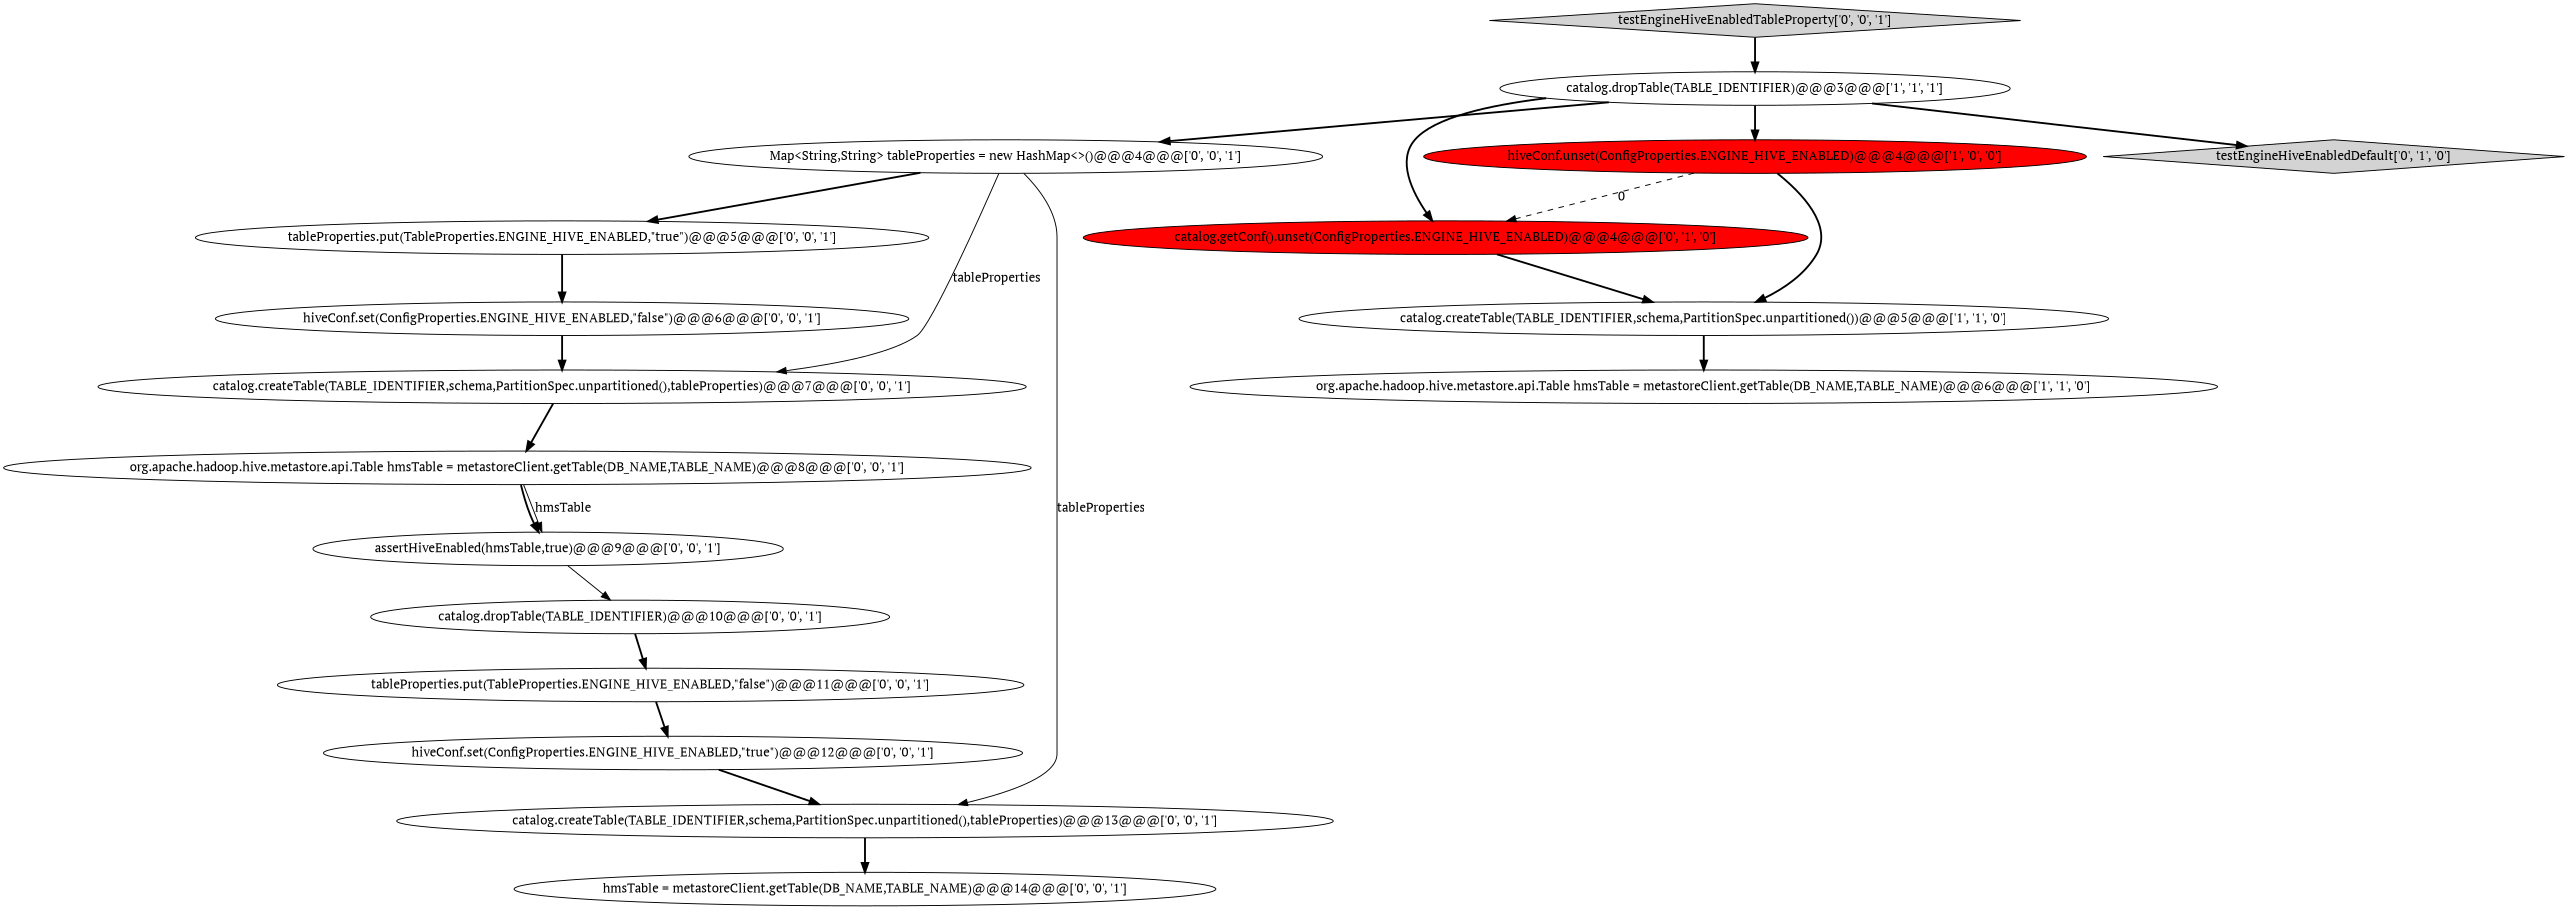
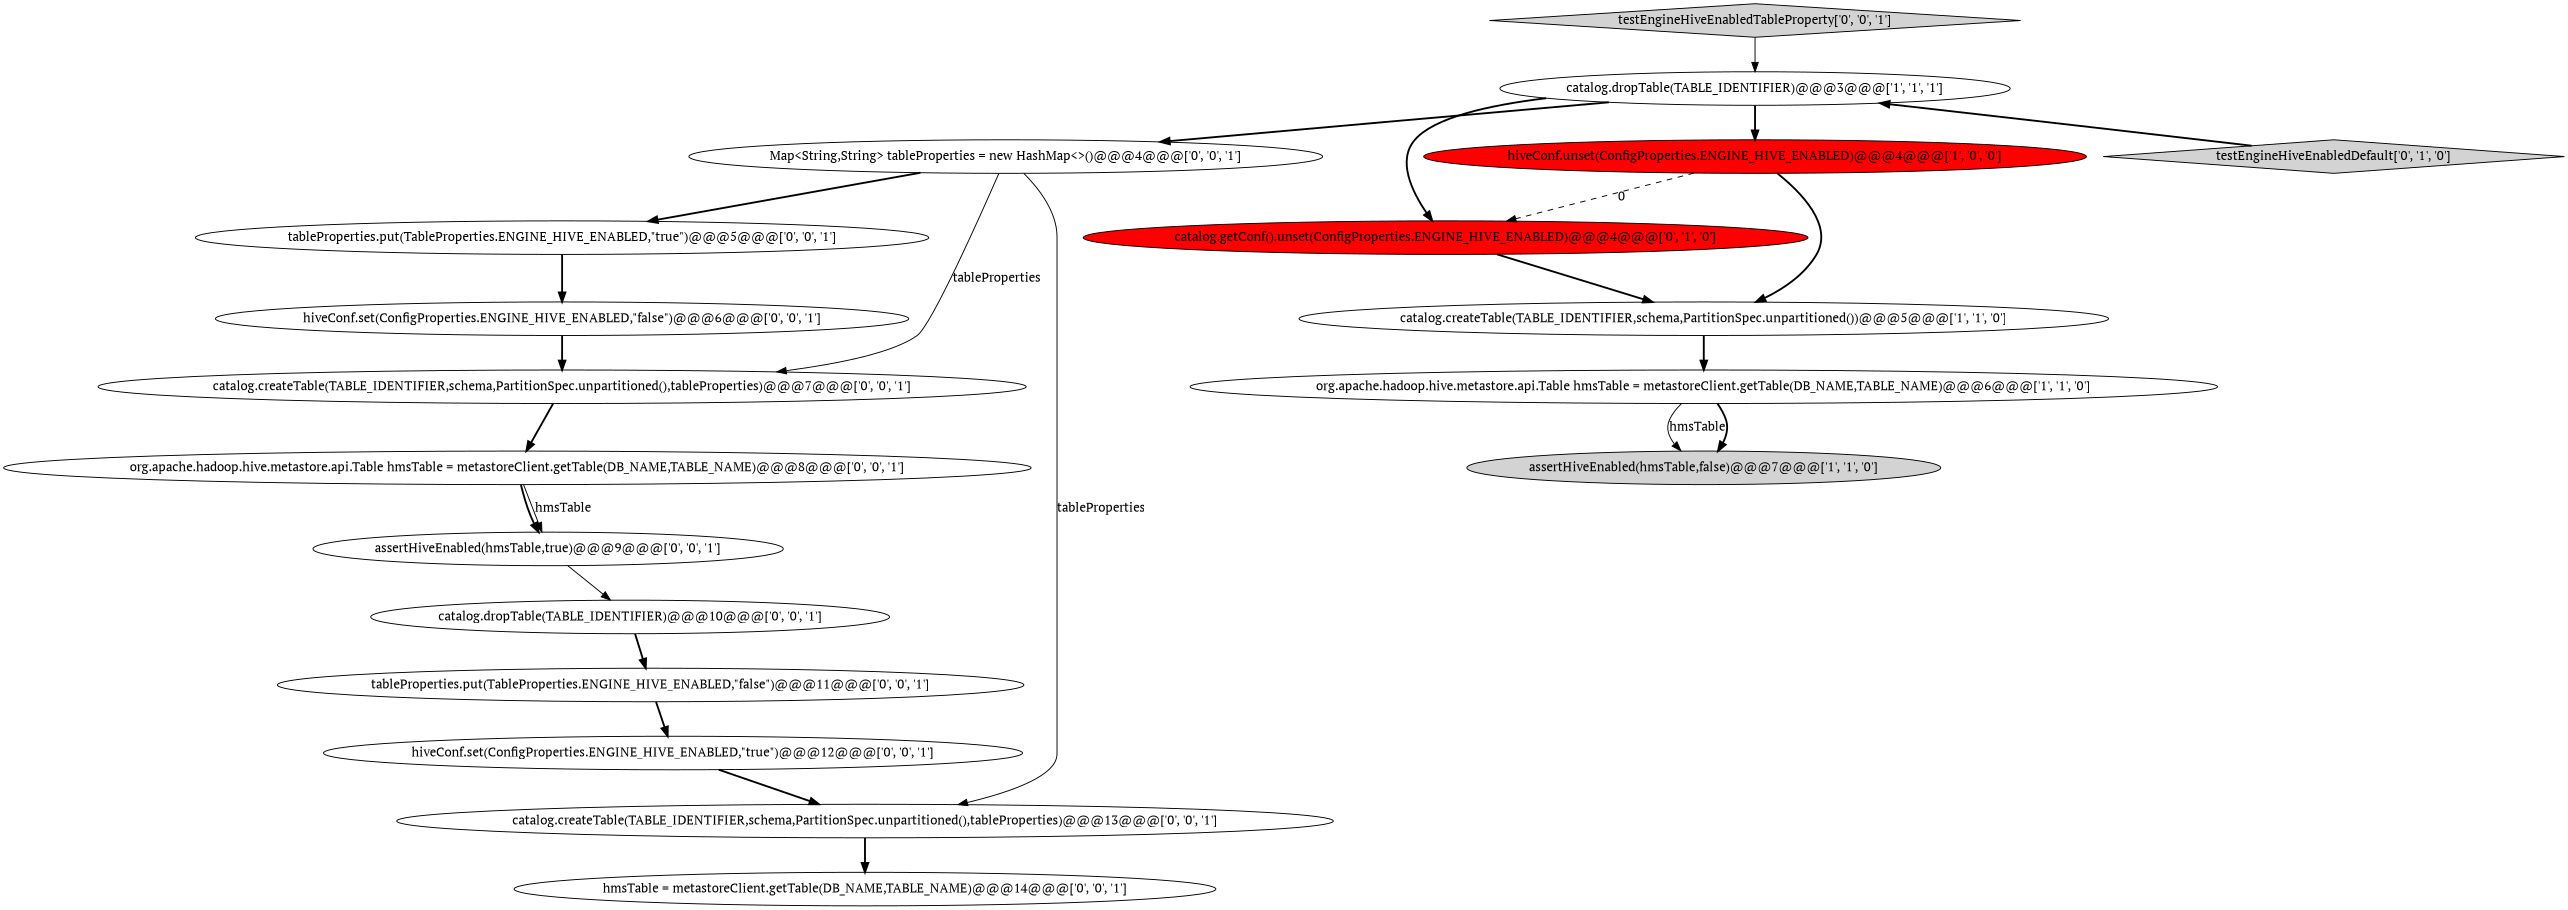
  digraph {
    fontname="PT Serif"
    node [fillcolor=white fontname="PT Serif" shape=ellipse style=filled]
    edge [fontname="PT Serif" style=bold]
    n1 [label="hiveConf.set(ConfigProperties.ENGINE_HIVE_ENABLED,\"false\")@@@6@@@['0', '0', '1']"]
    n2 [label="catalog.createTable(TABLE_IDENTIFIER,schema,PartitionSpec.unpartitioned(),tableProperties)@@@7@@@['0', '0', '1']"]
    n3 [label="org.apache.hadoop.hive.metastore.api.Table hmsTable = metastoreClient.getTable(DB_NAME,TABLE_NAME)@@@8@@@['0', '0', '1']"]
    n4 [label="tableProperties.put(TableProperties.ENGINE_HIVE_ENABLED,\"false\")@@@11@@@['0', '0', '1']"]
    n5 [label="hiveConf.set(ConfigProperties.ENGINE_HIVE_ENABLED,\"true\")@@@12@@@['0', '0', '1']"]
    n6 [label="catalog.createTable(TABLE_IDENTIFIER,schema,PartitionSpec.unpartitioned(),tableProperties)@@@13@@@['0', '0', '1']"]
    n7 [label="catalog.dropTable(TABLE_IDENTIFIER)@@@3@@@['1', '1', '1']"]
    n8 [fillcolor=red label="catalog.getConf().unset(ConfigProperties.ENGINE_HIVE_ENABLED)@@@4@@@['0', '1', '0']"]
    n9 [fillcolor=red label="hiveConf.unset(ConfigProperties.ENGINE_HIVE_ENABLED)@@@4@@@['1', '0', '0']"]
    n10 [label="Map<String,String> tableProperties = new HashMap<>()@@@4@@@['0', '0', '1']"]
    n11 [label="catalog.createTable(TABLE_IDENTIFIER,schema,PartitionSpec.unpartitioned())@@@5@@@['1', '1', '0']"]
    n12 [label="tableProperties.put(TableProperties.ENGINE_HIVE_ENABLED,\"true\")@@@5@@@['0', '0', '1']"]
+   n13 [fillcolor=lightgray label="assertHiveEnabled(hmsTable,false)@@@7@@@['1', '1', '0']"]
    n14 [label="assertHiveEnabled(hmsTable,true)@@@9@@@['0', '0', '1']"]
    n15 [label="catalog.dropTable(TABLE_IDENTIFIER)@@@10@@@['0', '0', '1']"]
    n16 [fillcolor=lightgray label="testEngineHiveEnabledTableProperty['0', '0', '1']" shape=diamond]
    n17 [label="hmsTable = metastoreClient.getTable(DB_NAME,TABLE_NAME)@@@14@@@['0', '0', '1']"]
    n18 [label="org.apache.hadoop.hive.metastore.api.Table hmsTable = metastoreClient.getTable(DB_NAME,TABLE_NAME)@@@6@@@['1', '1', '0']"]
    n19 [fillcolor=lightgray label="testEngineHiveEnabledDefault['0', '1', '0']" shape=diamond]
    n1 -> n2
    n2 -> n3
    n3 -> n14
    n3 -> n14 [label=hmsTable style=solid]
    n4 -> n5
    n5 -> n6
    n6 -> n17
    n7 -> n8
    n7 -> n9
    n7 -> n10
    n8 -> n11
    n9 -> n8 [label=0 style=dashed]
    n9 -> n11
    n10 -> n2 [label=tableProperties style=solid]
    n10 -> n6 [label=tableProperties style=solid]
    n10 -> n12
    n11 -> n18
    n12 -> n1
    n14 -> n15 [style=solid]
    n15 -> n4
-   n16 -> n7
-   n7 -> n19
+   n16 -> n7 [style=solid]
+   n18 -> n13 [label=hmsTable style=solid]
+   n18 -> n13
+   n19 -> n7
  }
